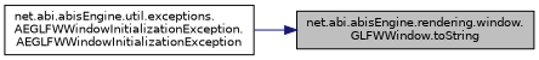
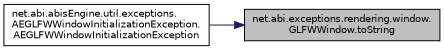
  digraph {
    rankdir=RL
    node [color=black fontname=Helvetica fontsize=10 shape=record style=filled]
-   n1 [fillcolor=grey75 fontcolor=black height=0.2 label="net.abi.abisEngine.rendering.window.\lGLFWWindow.toString" width=0.4]
+   n1 [fillcolor=grey75 fontcolor=black height=0.2 label="net.abi.exceptions.rendering.window.\lGLFWWindow.toString" width=0.4]
    n2 [fillcolor=white height=0.2 label="net.abi.abisEngine.util.exceptions.\lAEGLFWWindowInitializationException.\lAEGLFWWindowInitializationException" width=0.4]
    n1 -> n2 [color=midnightblue dir=back fontname=Helvetica fontsize=10 labelfontname=Helvetica labelfontsize=10 style=solid]
  }
